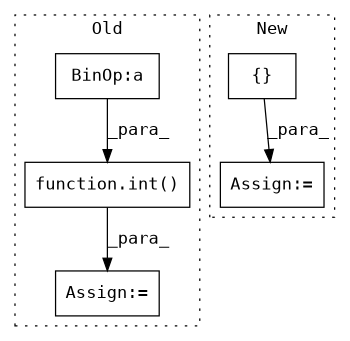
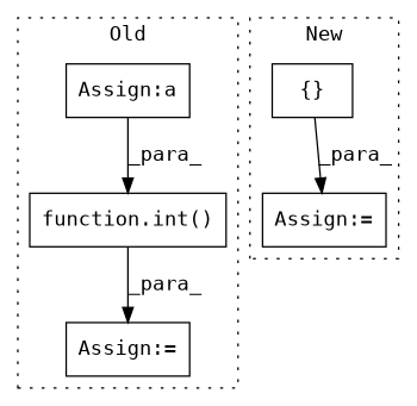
  digraph {
    fontname="DejaVu Sans Mono"
    node [a=68 l=3 shape=box fontname="DejaVu Sans Mono"]
    edge [fontname="DejaVu Sans Mono"]
    n1 [a=75 l="4,2" label="function.int()" s="3757,3791"]
    n2 [label="Assign:=" s=3732]
-   n3 [a=82 label="BinOp:a" s=3770]
+   n3 [a=82 label="Assign:a" s=3770]
    n4 [a=59 l="2,1" label="{}" s="7139,7139"]
    n5 [l=4 label="Assign:=" s=7698]
    subgraph cluster_1 {
      label=Old
      style=dotted
      n1
      n2
      n3
    }
    subgraph cluster_2 {
      label=New
      style=dotted
      n4
      n5
    }
    n1 -> n2 [label=_para_]
    n3 -> n1 [label=_para_]
    n4 -> n5 [label=_para_]
  }
